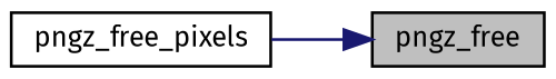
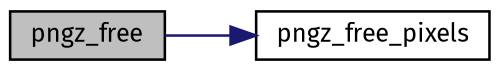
  digraph {
    rankdir=LR
    fontname="Fira Sans"
    node [color=black fontname="Fira Sans" fontsize=10 shape=record style=filled]
    n1 [fillcolor=grey75 fontcolor=black height=0.2 label=pngz_free width=0.4]
    n2 [fillcolor=white height=0.2 label=pngz_free_pixels width=0.4]
-   n2 -> n1 [color=midnightblue fontname="Fira Sans" fontsize=10 labelfontname=Helvetica labelfontsize=10 style=solid]
+   n1 -> n2 [color=midnightblue fontname="Fira Sans" fontsize=10 labelfontname=Helvetica labelfontsize=10 style=solid]
  }
